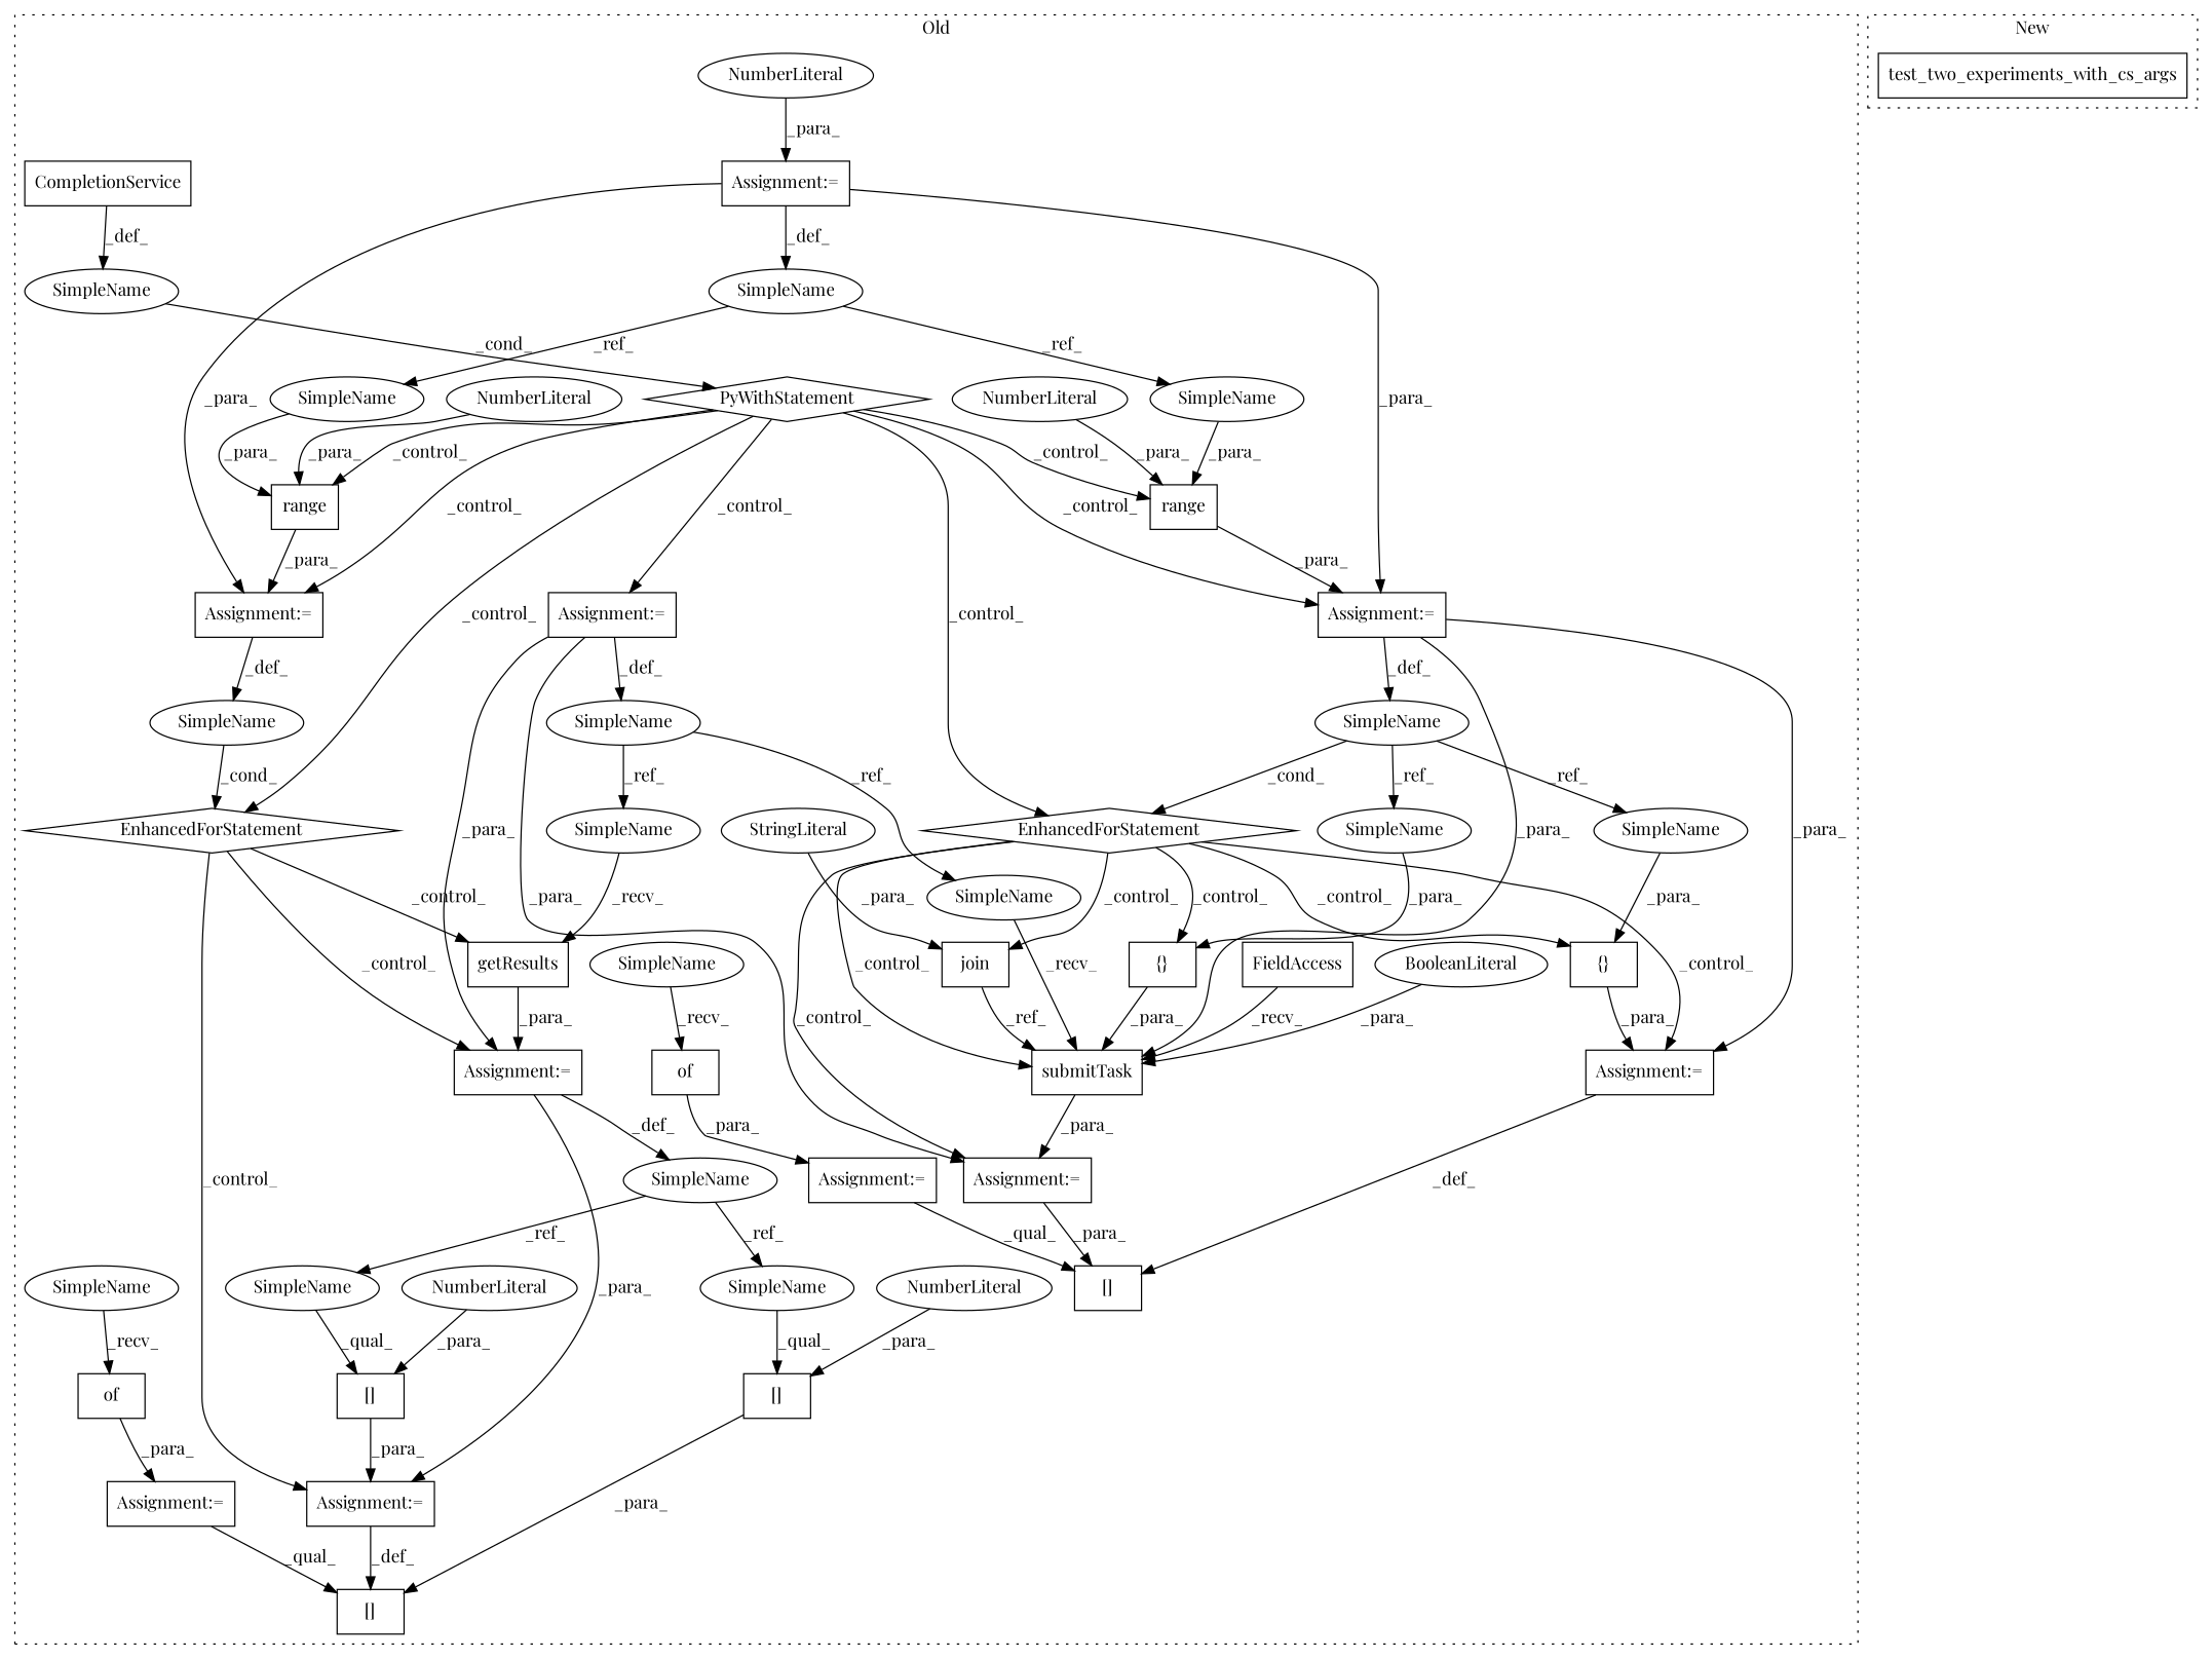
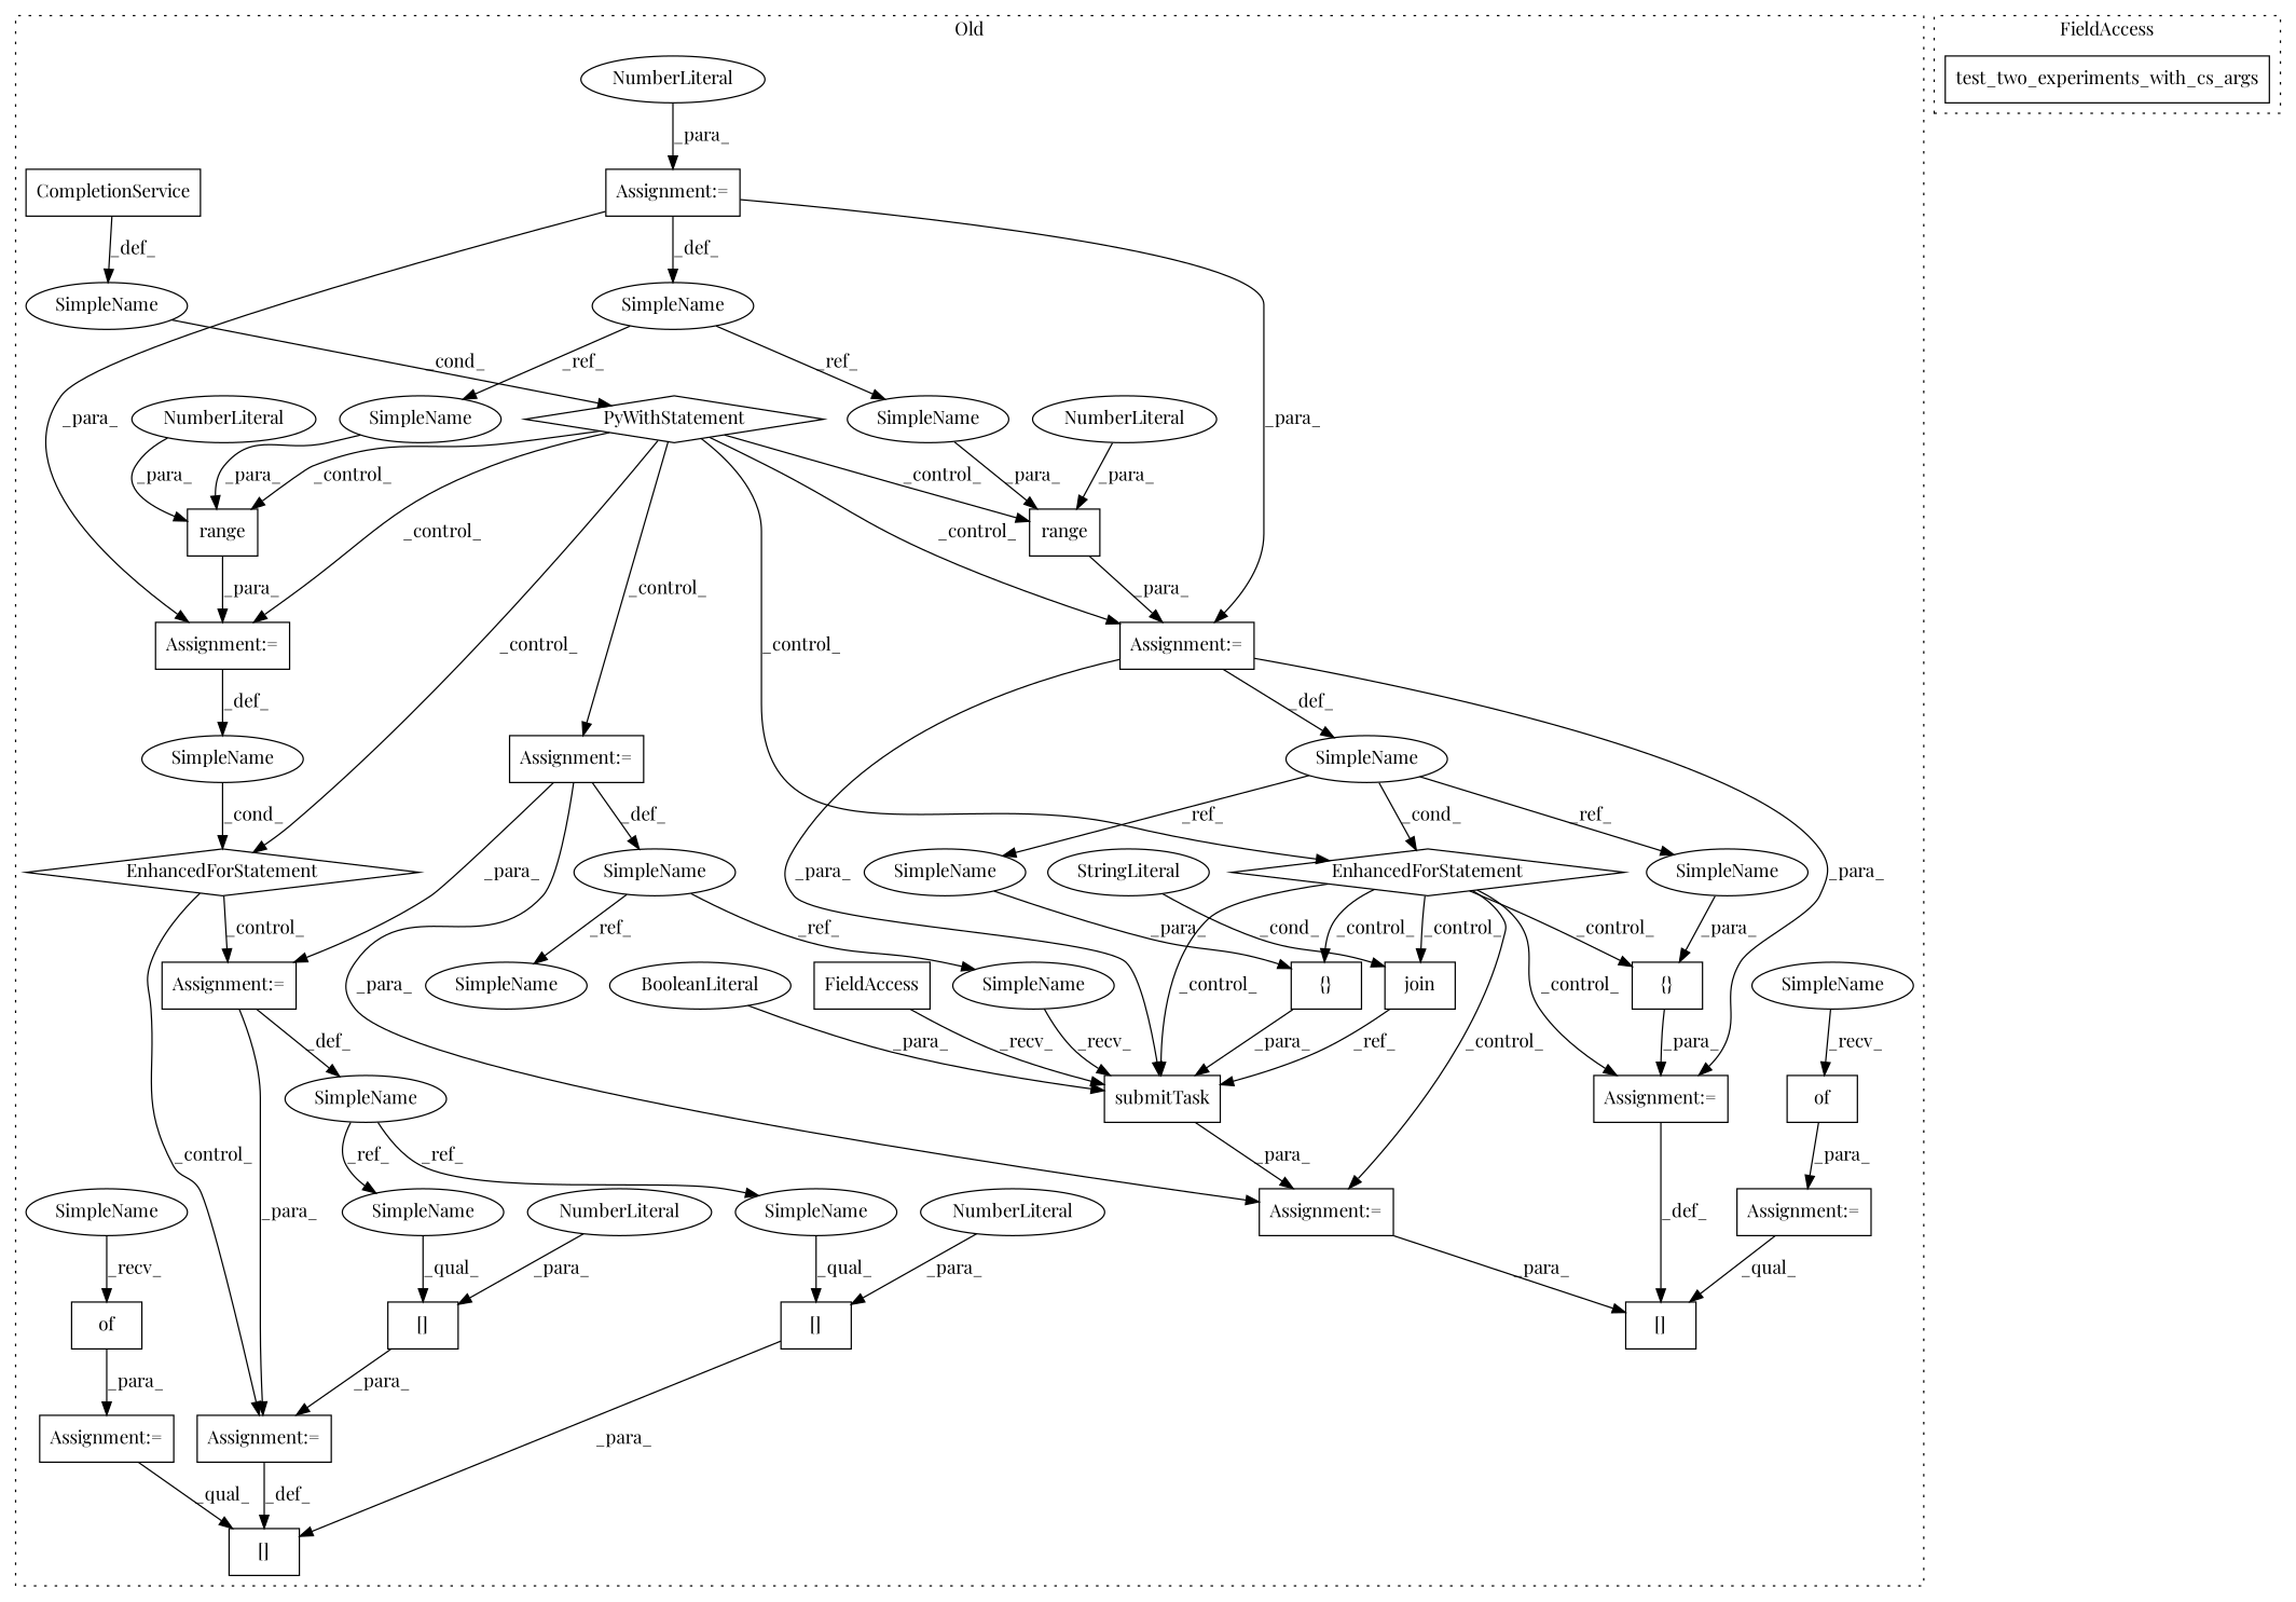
  digraph {
    fontname="Playfair Display"
    node [a=42 fontname="Playfair Display" l=1 s="1901,1988" shape=box]
    edge [fontname="Playfair Display"]
    n1 [a=70 l="57,2" label=EnhancedForStatement shape=diamond]
    n2 [a=4 l="1,1" label="{}" s="2077,2079"]
    n3 [a=2 l="17,1" label="[]" s="2091,2111"]
    n4 [a=4 l="1,1" label="{}" s="2122,2124"]
    n5 [a=32 l="18,1" label=CompletionService s="1825,1876"]
    n6 [a=70 l="57,2" label=EnhancedForStatement s="2141,2228" shape=diamond]
    n7 [a=104 l="10,2" label=PyWithStatement s="1815,1877" shape=diamond]
    n8 [label=SimpleName s=2202 shape=ellipse]
-   n9 [a=32 l="11,1" label=getResults s="2250,2265"]
    n10 [a=2 l="8,1" label="[]" s="2276,2293"]
    n11 [a=32 l=4 label=of s=1774]
    n12 [a=2 l="7,1" label="[]" s="2295,2303"]
    n13 [a=34 label=NumberLiteral s=2302 shape=ellipse]
    n14 [a=2 l="7,1" label="[]" s="2284,2292"]
    n15 [a=34 label=NumberLiteral s=2291 shape=ellipse]
    n16 [a=32 l=4 label=of s=1805]
    n17 [a=9 l=4 label=BooleanLiteral s=2261 shape=ellipse]
    n18 [a=32 l="6,1" label=range s="1966,1987"]
    n19 [a=34 label=NumberLiteral s=1972 shape=ellipse]
    n20 [a=32 l="6,1" label=range s="2206,2227"]
    n21 [a=34 label=NumberLiteral s=2212 shape=ellipse]
    n22 [l=13 label=SimpleName s=1741 shape=ellipse]
    n23 [label=SimpleName shape=ellipse l="" s=""]
    n24 [l=6 label=SimpleName s=2240 shape=ellipse]
    n25 [label=SimpleName s=1962 shape=ellipse]
    n26 [a=32 l="11,1" label=submitTask s="2007,2080"]
    n27 [l=2 label=SimpleName s=1891 shape=ellipse]
    n28 [a=32 l="5,1" label=join s="2026,2066"]
    n29 [a=22 l=7 label=FieldAccess s=2018]
    n30 [a=7 label="Assignment:=" s=2246]
    n31 [a=7 l="57,2" label="Assignment:="]
    n32 [a=7 label="Assignment:=" s=1800]
    n33 [a=45 l=28 label=StringLiteral s=2038 shape=ellipse]
    n34 [a=7 l=2 label="Assignment:=" s=1891]
    n35 [a=7 label="Assignment:=" s=2294]
    n36 [a=7 label="Assignment:=" s=1754]
    n37 [a=34 label=NumberLiteral s=1755 shape=ellipse]
    n38 [a=7 label="Assignment:=" s=1769]
    n39 [a=7 label="Assignment:=" s=2112]
    n40 [a=7 label="Assignment:=" s=2003]
    n41 [a=7 l="57,2" label="Assignment:=" s="2141,2228"]
    n42 [l=2 label=SimpleName s=2247 shape=ellipse]
    n43 [l=2 label=SimpleName s=2004 shape=ellipse]
    n44 [l=13 label=SimpleName s=1974 shape=ellipse]
    n45 [l=13 label=SimpleName s=2214 shape=ellipse]
    n46 [l=3 label=SimpleName s=1770 shape=ellipse]
    n47 [l=3 label=SimpleName s=1801 shape=ellipse]
    n48 [l=6 label=SimpleName s=2284 shape=ellipse]
    n49 [l=6 label=SimpleName s=2295 shape=ellipse]
    n50 [label=SimpleName s=2123 shape=ellipse]
    n51 [label=SimpleName s=2078 shape=ellipse]
    n52 [a=32 l="34,1" label=test_two_experiments_with_cs_args s="2160,2214"]
    subgraph cluster_1 {
      label=Old
      style=dotted
      n1
      n2
      n3
      n4
      n5
      n6
      n7
      n8
-     n9
      n10
      n11
      n12
      n13
      n14
      n15
      n16
      n17
      n18
      n19
      n20
      n21
      n22
      n23
      n24
      n25
      n26
      n27
      n28
      n29
      n30
      n31
      n32
      n33
      n34
      n35
      n36
      n37
      n38
      n39
      n40
      n41
      n42
      n43
      n44
      n45
      n46
      n47
      n48
      n49
      n50
      n51
    }
    subgraph cluster_2 {
-     label=New
+     label=FieldAccess
      style=dotted
      n52
    }
    n1 -> n2 [label=_control_]
    n1 -> n4 [label=_control_]
    n1 -> n26 [label=_control_]
    n1 -> n28 [label=_control_]
    n1 -> n39 [label=_control_]
    n1 -> n40 [label=_control_]
    n2 -> n26 [label=_para_]
    n4 -> n39 [label=_para_]
    n5 -> n23 [label=_def_]
-   n6 -> n9 [label=_control_]
    n6 -> n30 [label=_control_]
    n6 -> n35 [label=_control_]
    n7 -> n1 [label=_control_]
    n7 -> n6 [label=_control_]
    n7 -> n18 [label=_control_]
    n7 -> n20 [label=_control_]
    n7 -> n31 [label=_control_]
    n7 -> n34 [label=_control_]
    n7 -> n41 [label=_control_]
    n8 -> n6 [label=_cond_]
-   n9 -> n30 [label=_para_]
    n11 -> n38 [label=_para_]
    n12 -> n35 [label=_para_]
    n13 -> n12 [label=_para_]
    n14 -> n10 [label=_para_]
    n15 -> n14 [label=_para_]
    n16 -> n32 [label=_para_]
    n17 -> n26 [label=_para_]
    n18 -> n31 [label=_para_]
    n19 -> n18 [label=_para_]
    n20 -> n41 [label=_para_]
    n21 -> n20 [label=_para_]
    n22 -> n44 [label=_ref_]
    n22 -> n45 [label=_ref_]
    n23 -> n7 [label=_cond_]
    n24 -> n48 [label=_ref_]
    n24 -> n49 [label=_ref_]
    n25 -> n1 [label=_cond_]
    n25 -> n50 [label=_ref_]
    n25 -> n51 [label=_ref_]
    n26 -> n40 [label=_para_]
    n27 -> n42 [label=_ref_]
    n27 -> n43 [label=_ref_]
    n28 -> n26 [label=_ref_]
    n29 -> n26 [label=_recv_]
    n30 -> n24 [label=_def_]
    n30 -> n35 [label=_para_]
    n31 -> n25 [label=_def_]
    n31 -> n26 [label=_para_]
    n31 -> n39 [label=_para_]
    n32 -> n3 [label=_qual_]
-   n33 -> n28 [label=_para_]
+   n33 -> n28 [label=_cond_]
    n34 -> n27 [label=_def_]
    n34 -> n30 [label=_para_]
    n34 -> n40 [label=_para_]
    n35 -> n10 [label=_def_]
    n36 -> n22 [label=_def_]
    n36 -> n31 [label=_para_]
    n36 -> n41 [label=_para_]
    n37 -> n36 [label=_para_]
    n38 -> n10 [label=_qual_]
    n39 -> n3 [label=_def_]
    n40 -> n3 [label=_para_]
    n41 -> n8 [label=_def_]
-   n42 -> n9 [label=_recv_]
    n43 -> n26 [label=_recv_]
    n44 -> n18 [label=_para_]
    n45 -> n20 [label=_para_]
    n46 -> n11 [label=_recv_]
    n47 -> n16 [label=_recv_]
    n48 -> n14 [label=_qual_]
    n49 -> n12 [label=_qual_]
    n50 -> n4 [label=_para_]
    n51 -> n2 [label=_para_]
  }
